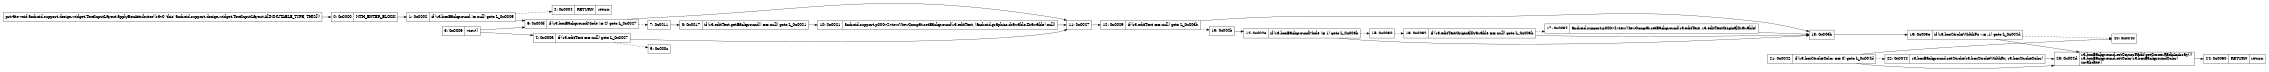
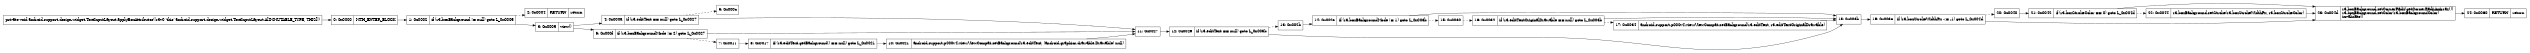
  digraph {
    rankdir=LR
    node [shape=record]
    n1 [label="{0\:\ 0x0000|MTH_ENTER_BLOCK\l}"]
    n2 [label="{1\:\ 0x0002|if (r3.boxBackground != null) goto L_0x0005\l}"]
    n3 [label="{2\:\ 0x0004|RETURN\l|return\l}"]
    n4 [label="{3\:\ 0x0005|view()\l}"]
    n5 [label="{4\:\ 0x000a|if (r3.editText == null) goto L_0x0027\l}"]
    n6 [label="{6\:\ 0x000f|if (r3.boxBackgroundMode != 2) goto L_0x0027\l}"]
    n7 [label="{5\:\ 0x000c}"]
    n8 [label="{11\:\ 0x0027}"]
    n9 [label="{12\:\ 0x0029|if (r3.editText == null) goto L_0x003b\l}"]
    n10 [label="{7\:\ 0x0011}"]
    n11 [label="{8\:\ 0x0017|if (r3.editText.getBackground() == null) goto L_0x0021\l}"]
    n12 [label="{10\:\ 0x0021|android.support.p000v4.view.ViewCompat.setBackground(r3.editText, (android.graphics.drawable.Drawable) null)\l}"]
    n13 [label="{13\:\ 0x002b}"]
    n14 [label="{18\:\ 0x003b}"]
    n15 [label="{14\:\ 0x002e|if (r3.boxBackgroundMode != 1) goto L_0x003b\l}"]
    n16 [label="{19\:\ 0x003e|if (r3.boxStrokeWidthPx \<= \-1) goto L_0x004d\l}"]
    n17 [label="{15\:\ 0x0030}"]
    n18 [label="{16\:\ 0x0032|if (r3.editTextOriginalDrawable == null) goto L_0x003b\l}"]
    n19 [label="{17\:\ 0x0034|android.support.p000v4.view.ViewCompat.setBackground(r3.editText, r3.editTextOriginalDrawable)\l}"]
    n20 [label="{20\:\ 0x0040}"]
    n21 [label="{23\:\ 0x004d|r3.boxBackground.setCornerRadii(getCornerRadiiAsArray())\lr3.boxBackground.setColor(r3.boxBackgroundColor)\linvalidate()\l}"]
    n22 [label="{21\:\ 0x0042|if (r3.boxStrokeColor == 0) goto L_0x004d\l}"]
    n23 [label="{24\:\ 0x0060|RETURN\l|return\l}"]
    n24 [label="{22\:\ 0x0044|r3.boxBackground.setStroke(r3.boxStrokeWidthPx, r3.boxStrokeColor)\l}"]
    n25 [label="{private void android.support.design.widget.TextInputLayout.applyBoxAttributes((r3v0 'this' android.support.design.widget.TextInputLayout A[IMMUTABLE_TYPE, THIS])) }"]
    n1 -> n2
    n2 -> n3 [style=dashed]
-   n2 -> n6
+   n2 -> n4
    n4 -> n5
    n4 -> n6
    n5 -> n7 [style=dashed]
    n5 -> n8
    n6 -> n8
    n6 -> n10 [style=dashed]
    n8 -> n9
    n9 -> n13 [style=dashed]
    n9 -> n14
    n10 -> n11
    n11 -> n12
    n12 -> n8
    n13 -> n15
    n14 -> n16
    n15 -> n14
    n15 -> n17 [style=dashed]
    n16 -> n20 [style=dashed]
    n16 -> n21
    n17 -> n18 [style=dashed]
    n18 -> n14
    n18 -> n19 [style=dashed]
    n19 -> n14
-   n22 -> n20
+   n20 -> n22
    n21 -> n23
    n22 -> n21
    n22 -> n24 [style=dashed]
    n24 -> n21
    n25 -> n1
  }
